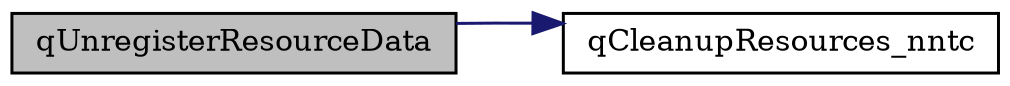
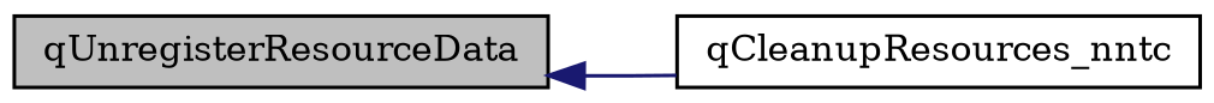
  digraph {
    rankdir=LR
    fontname="DejaVu Serif"
    node [color=black fontname="DejaVu Serif" fontsize=10 shape=record style=filled]
    n1 [fillcolor=grey75 fontcolor=black height=0.2 label=qUnregisterResourceData width=0.4]
    n2 [fillcolor=white height=0.2 label=qCleanupResources_nntc width=0.4]
-   n2 -> n1 [color=midnightblue dir=back fontname="DejaVu Serif" fontsize=10 labelfontname=Helvetica labelfontsize=10 style=solid]
+   n1 -> n2 [color=midnightblue dir=back fontname="DejaVu Serif" fontsize=10 labelfontname=Helvetica labelfontsize=10 style=solid]
  }
